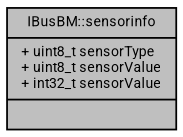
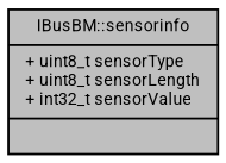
  digraph {
    fontname=Roboto
-   n1 [color=black fillcolor=grey75 fontcolor=black fontname=Roboto fontsize=8 height=0.2 label="{IBusBM::sensorinfo\n|+ uint8_t sensorType\l+ uint8_t sensorValue\l+ int32_t sensorValue\l|}" shape=record style=filled width=0.4]
+   n1 [color=black fillcolor=grey75 fontcolor=black fontname=Roboto fontsize=8 height=0.2 label="{IBusBM::sensorinfo\n|+ uint8_t sensorType\l+ uint8_t sensorLength\l+ int32_t sensorValue\l|}" shape=record style=filled width=0.4]
  }
